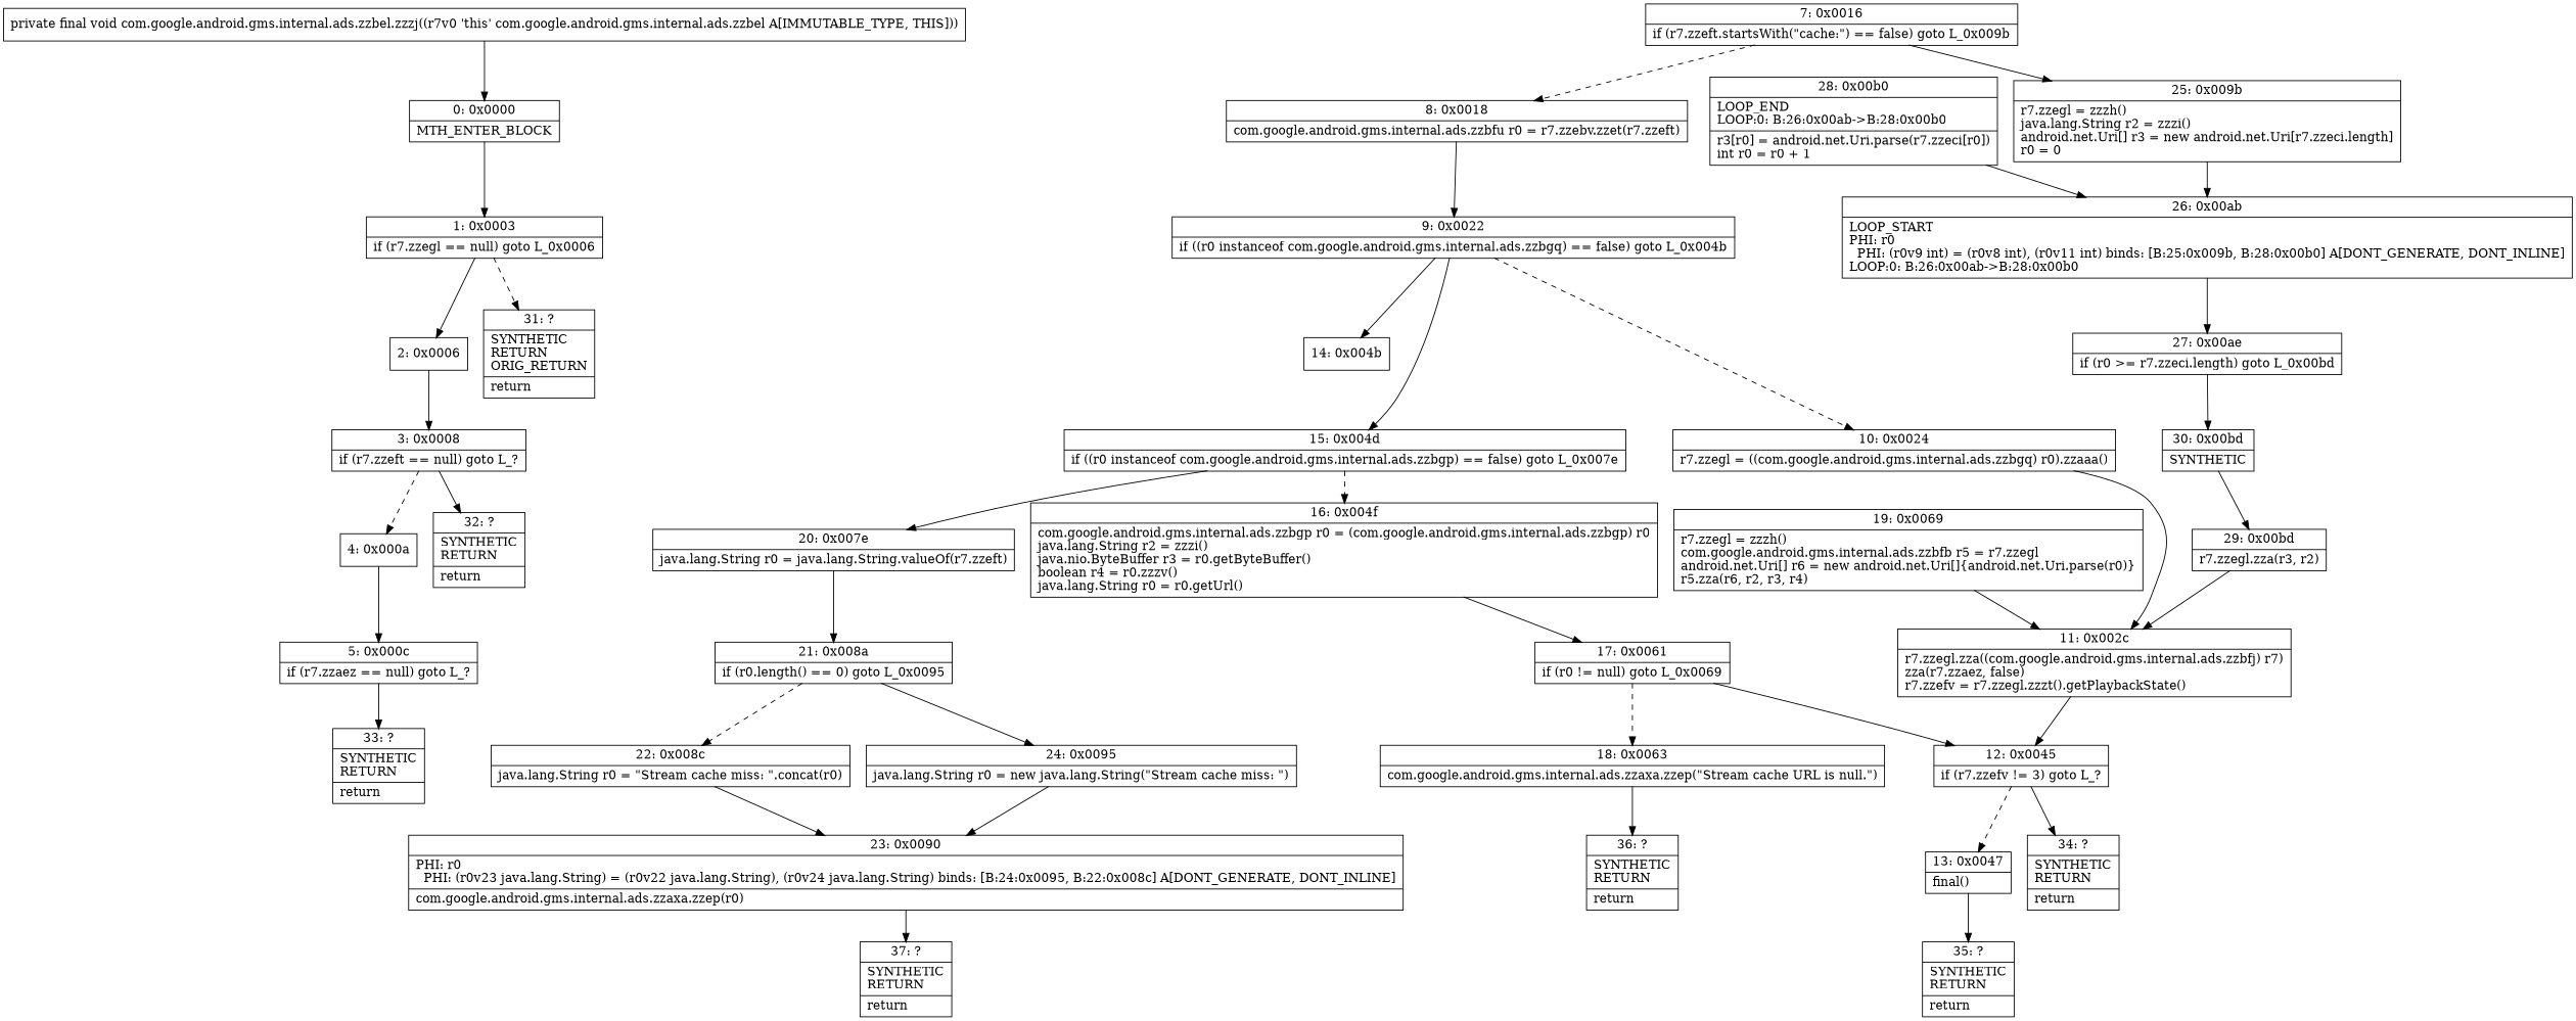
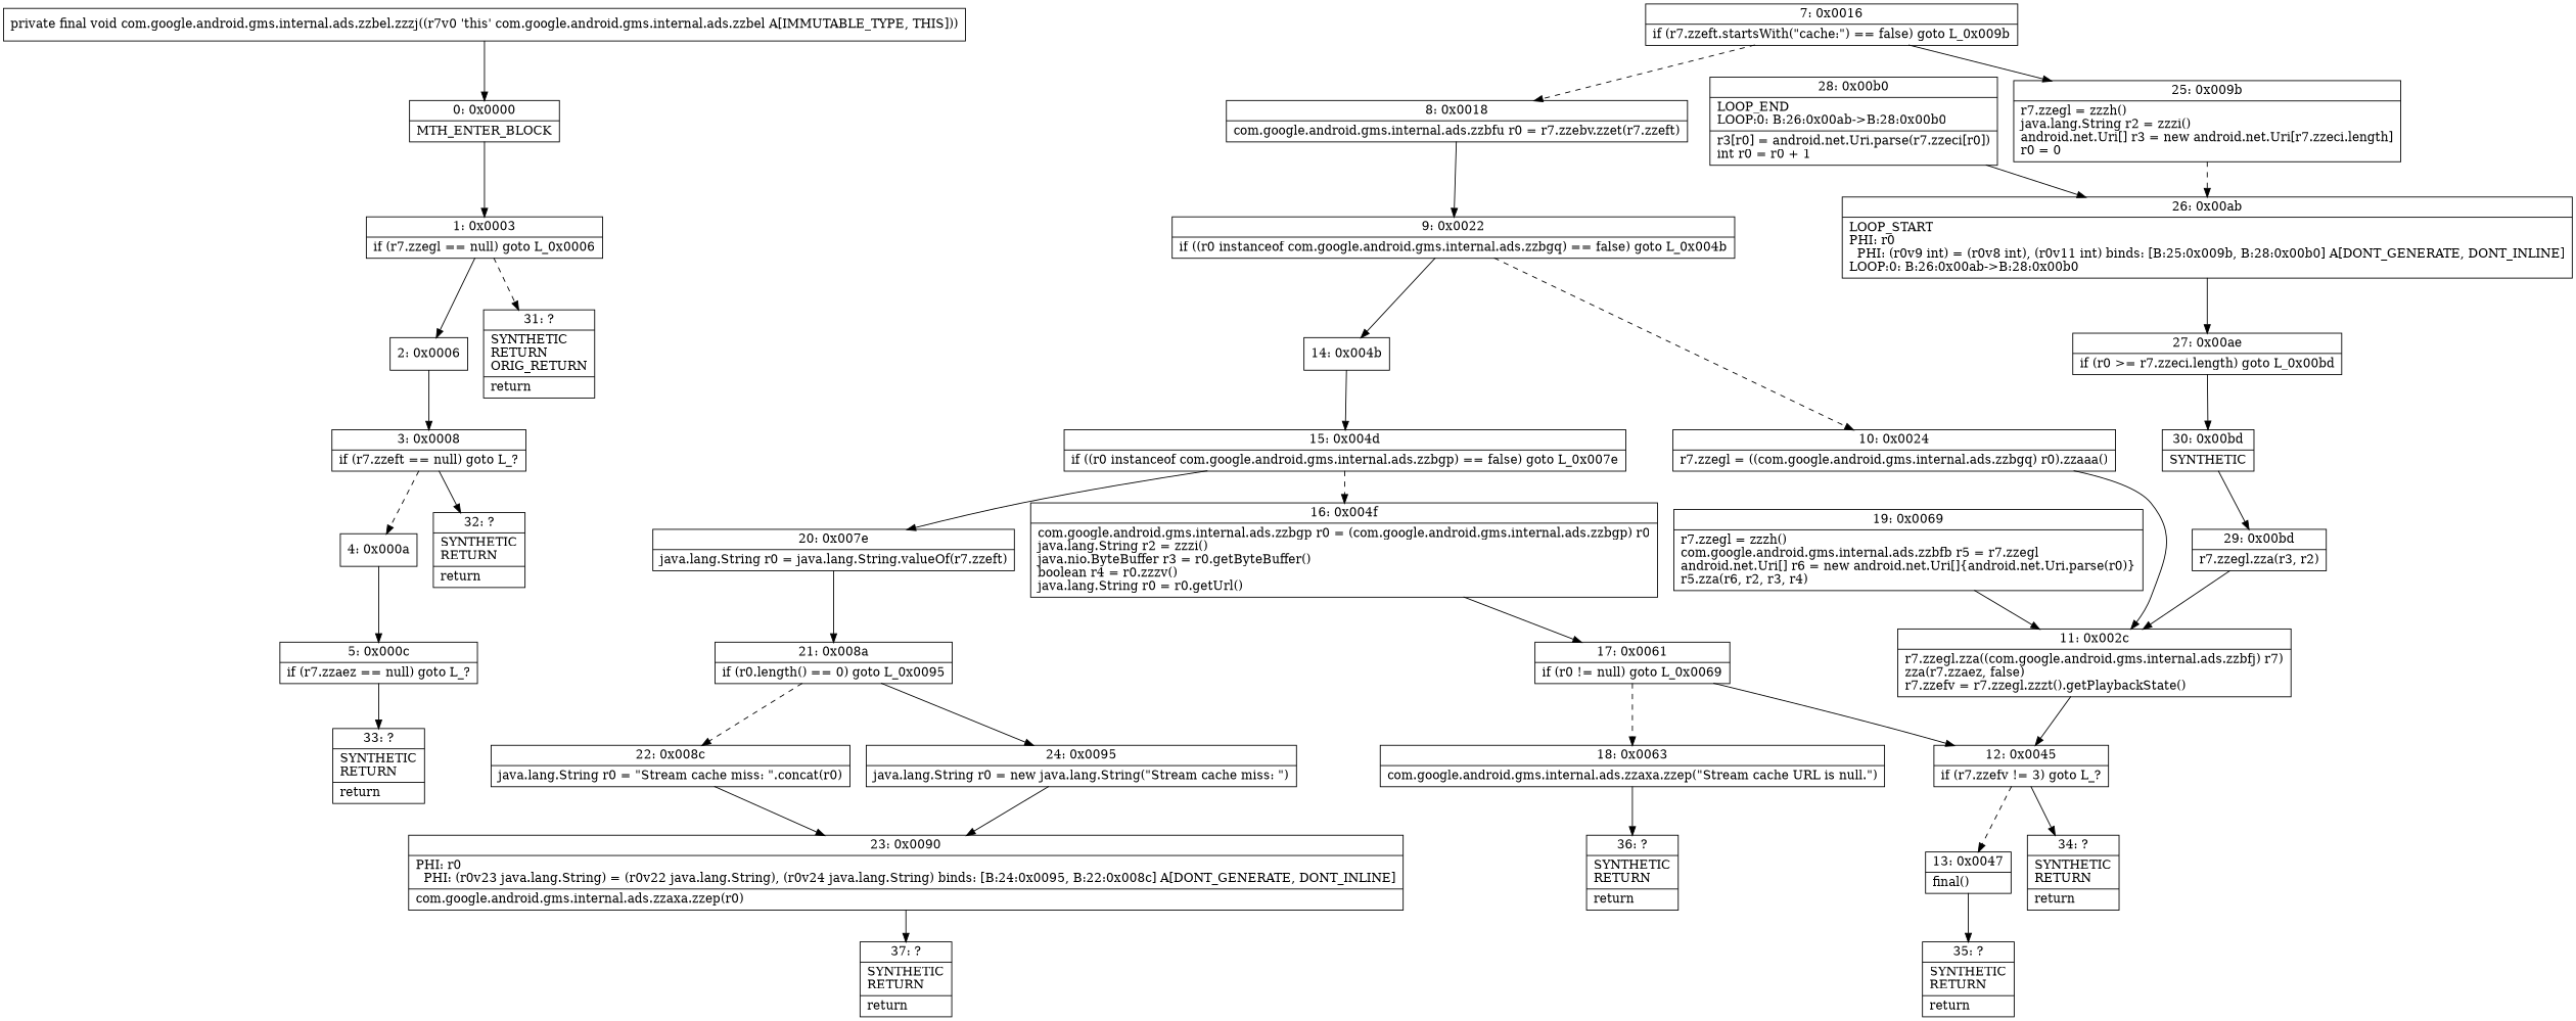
  digraph {
    node [shape=record]
    n1 [label="{0\:\ 0x0000|MTH_ENTER_BLOCK\l}"]
    n2 [label="{1\:\ 0x0003|if (r7.zzegl == null) goto L_0x0006\l}"]
    n3 [label="{2\:\ 0x0006}"]
    n4 [label="{31\:\ ?|SYNTHETIC\lRETURN\lORIG_RETURN\l|return\l}"]
    n5 [label="{3\:\ 0x0008|if (r7.zzeft == null) goto L_?\l}"]
    n6 [label="{4\:\ 0x000a}"]
    n7 [label="{32\:\ ?|SYNTHETIC\lRETURN\l|return\l}"]
    n8 [label="{5\:\ 0x000c|if (r7.zzaez == null) goto L_?\l}"]
    n9 [label="{33\:\ ?|SYNTHETIC\lRETURN\l|return\l}"]
    n10 [label="{7\:\ 0x0016|if (r7.zzeft.startsWith(\"cache:\") == false) goto L_0x009b\l}"]
    n11 [label="{8\:\ 0x0018|com.google.android.gms.internal.ads.zzbfu r0 = r7.zzebv.zzet(r7.zzeft)\l}"]
    n12 [label="{25\:\ 0x009b|r7.zzegl = zzzh()\ljava.lang.String r2 = zzzi()\landroid.net.Uri[] r3 = new android.net.Uri[r7.zzeci.length]\lr0 = 0\l}"]
    n13 [label="{9\:\ 0x0022|if ((r0 instanceof com.google.android.gms.internal.ads.zzbgq) == false) goto L_0x004b\l}"]
    n14 [label="{26\:\ 0x00ab|LOOP_START\lPHI: r0 \l  PHI: (r0v9 int) = (r0v8 int), (r0v11 int) binds: [B:25:0x009b, B:28:0x00b0] A[DONT_GENERATE, DONT_INLINE]\lLOOP:0: B:26:0x00ab\-\>B:28:0x00b0\l}"]
    n15 [label="{10\:\ 0x0024|r7.zzegl = ((com.google.android.gms.internal.ads.zzbgq) r0).zzaaa()\l}"]
    n16 [label="{14\:\ 0x004b}"]
    n17 [label="{11\:\ 0x002c|r7.zzegl.zza((com.google.android.gms.internal.ads.zzbfj) r7)\lzza(r7.zzaez, false)\lr7.zzefv = r7.zzegl.zzzt().getPlaybackState()\l}"]
    n18 [label="{15\:\ 0x004d|if ((r0 instanceof com.google.android.gms.internal.ads.zzbgp) == false) goto L_0x007e\l}"]
    n19 [label="{12\:\ 0x0045|if (r7.zzefv != 3) goto L_?\l}"]
    n20 [label="{13\:\ 0x0047|final()\l}"]
    n21 [label="{34\:\ ?|SYNTHETIC\lRETURN\l|return\l}"]
    n22 [label="{35\:\ ?|SYNTHETIC\lRETURN\l|return\l}"]
    n23 [label="{16\:\ 0x004f|com.google.android.gms.internal.ads.zzbgp r0 = (com.google.android.gms.internal.ads.zzbgp) r0\ljava.lang.String r2 = zzzi()\ljava.nio.ByteBuffer r3 = r0.getByteBuffer()\lboolean r4 = r0.zzzv()\ljava.lang.String r0 = r0.getUrl()\l}"]
    n24 [label="{20\:\ 0x007e|java.lang.String r0 = java.lang.String.valueOf(r7.zzeft)\l}"]
    n25 [label="{17\:\ 0x0061|if (r0 != null) goto L_0x0069\l}"]
    n26 [label="{21\:\ 0x008a|if (r0.length() == 0) goto L_0x0095\l}"]
    n27 [label="{18\:\ 0x0063|com.google.android.gms.internal.ads.zzaxa.zzep(\"Stream cache URL is null.\")\l}"]
    n28 [label="{36\:\ ?|SYNTHETIC\lRETURN\l|return\l}"]
    n29 [label="{19\:\ 0x0069|r7.zzegl = zzzh()\lcom.google.android.gms.internal.ads.zzbfb r5 = r7.zzegl\landroid.net.Uri[] r6 = new android.net.Uri[]\{android.net.Uri.parse(r0)\}\lr5.zza(r6, r2, r3, r4)\l}"]
    n30 [label="{22\:\ 0x008c|java.lang.String r0 = \"Stream cache miss: \".concat(r0)\l}"]
    n31 [label="{24\:\ 0x0095|java.lang.String r0 = new java.lang.String(\"Stream cache miss: \")\l}"]
    n32 [label="{23\:\ 0x0090|PHI: r0 \l  PHI: (r0v23 java.lang.String) = (r0v22 java.lang.String), (r0v24 java.lang.String) binds: [B:24:0x0095, B:22:0x008c] A[DONT_GENERATE, DONT_INLINE]\l|com.google.android.gms.internal.ads.zzaxa.zzep(r0)\l}"]
    n33 [label="{37\:\ ?|SYNTHETIC\lRETURN\l|return\l}"]
    n34 [label="{27\:\ 0x00ae|if (r0 \>= r7.zzeci.length) goto L_0x00bd\l}"]
    n35 [label="{30\:\ 0x00bd|SYNTHETIC\l}"]
    n36 [label="{28\:\ 0x00b0|LOOP_END\lLOOP:0: B:26:0x00ab\-\>B:28:0x00b0\l|r3[r0] = android.net.Uri.parse(r7.zzeci[r0])\lint r0 = r0 + 1\l}"]
    n37 [label="{29\:\ 0x00bd|r7.zzegl.zza(r3, r2)\l}"]
    n38 [label="{private final void com.google.android.gms.internal.ads.zzbel.zzzj((r7v0 'this' com.google.android.gms.internal.ads.zzbel A[IMMUTABLE_TYPE, THIS])) }"]
    n1 -> n2
    n2 -> n3
    n2 -> n4 [style=dashed]
    n3 -> n5
    n5 -> n6 [style=dashed]
    n5 -> n7
    n6 -> n8
    n8 -> n9
    n10 -> n11 [style=dashed]
    n10 -> n12
    n11 -> n13
-   n12 -> n14
+   n12 -> n14 [style=dashed]
    n13 -> n15 [style=dashed]
    n13 -> n16
    n14 -> n34
    n15 -> n17
-   n13 -> n18
+   n16 -> n18
    n17 -> n19
    n18 -> n23 [style=dashed]
    n18 -> n24
    n19 -> n20 [style=dashed]
    n19 -> n21
    n20 -> n22
    n23 -> n25
    n24 -> n26
    n25 -> n19
    n25 -> n27 [style=dashed]
    n26 -> n30 [style=dashed]
    n26 -> n31
    n27 -> n28
    n29 -> n17
    n30 -> n32
    n31 -> n32
    n32 -> n33
    n34 -> n35
    n35 -> n37
    n36 -> n14
    n37 -> n17
    n38 -> n1
  }
